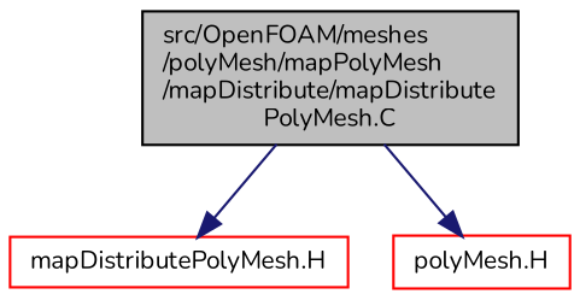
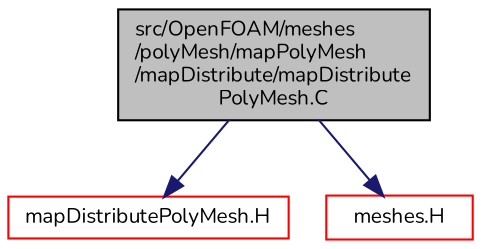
  digraph {
    fontname=Nunito
    node [color=red fontname=Nunito fontsize=10 shape=record]
    edge [color=midnightblue fontname=Nunito fontsize=10 labelfontname=FreeSans labelfontsize=10 style=solid]
    n1 [color=black fillcolor=grey75 fontcolor=black height=0.2 label="src/OpenFOAM/meshes\l/polyMesh/mapPolyMesh\l/mapDistribute/mapDistribute\lPolyMesh.C" style=filled width=0.4]
    n2 [height=0.2 label="mapDistributePolyMesh.H" width=0.4]
-   n3 [height=0.2 label="polyMesh.H" width=0.4]
+   n3 [height=0.2 label="meshes.H" width=0.4]
    n1 -> n2
    n1 -> n3
  }
